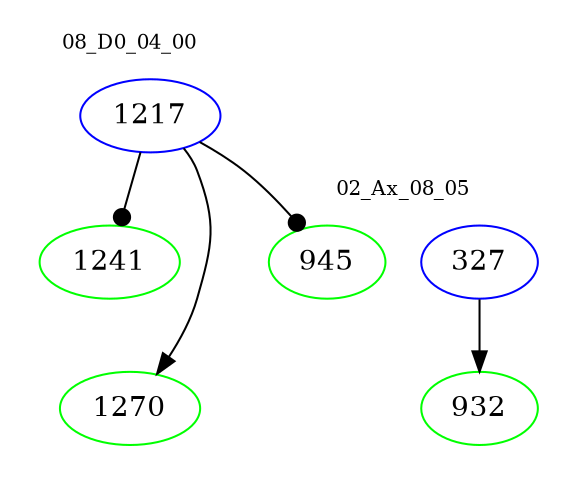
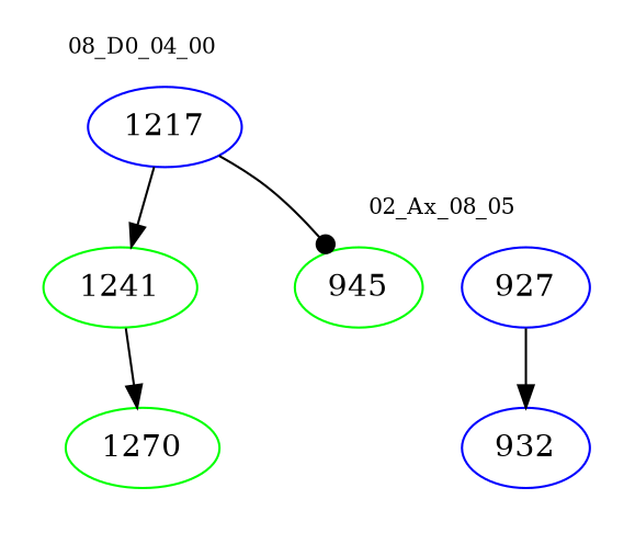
  digraph {
    node [color=green]
    edge [arrowhead=normal color=black]
-   n1 [color=blue label=327]
-   n2 [label=932]
+   n1 [color=blue label=927]
+   n2 [color=blue label=932]
    n3 [label=945]
    n4 [color=blue label=1217]
    n5 [label=1241]
    n6 [label=1270]
    subgraph cluster_1 {
      color=white
      fontsize=10
      label="02_Ax_08_05"
      n1
      n2
      n3
    }
    subgraph cluster_2 {
      color=white
      fontsize=10
      label="08_D0_04_00"
      n4
      n5
      n6
    }
    n1 -> n2
    n4 -> n3 [arrowhead=dot]
-   n4 -> n5 [arrowhead=dot]
-   n4 -> n6
+   n4 -> n5
+   n5 -> n6
  }
